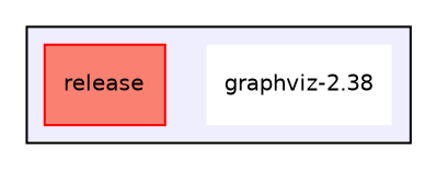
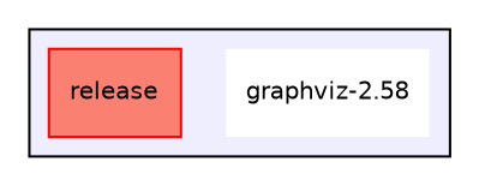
  digraph {
    compound=true
    node [fontname=Helvetica fontsize=10 style=filled]
-   n1 [label="graphviz-2.38" shape=plaintext fillcolor=white]
+   n1 [label="graphviz-2.58" shape=plaintext fillcolor=white]
    n2 [color=red fillcolor=salmon label=release shape=box]
    subgraph cluster_1 {
      bgcolor="#eeeeff"
      pencolor=black
      n1
      n2
    }
  }
